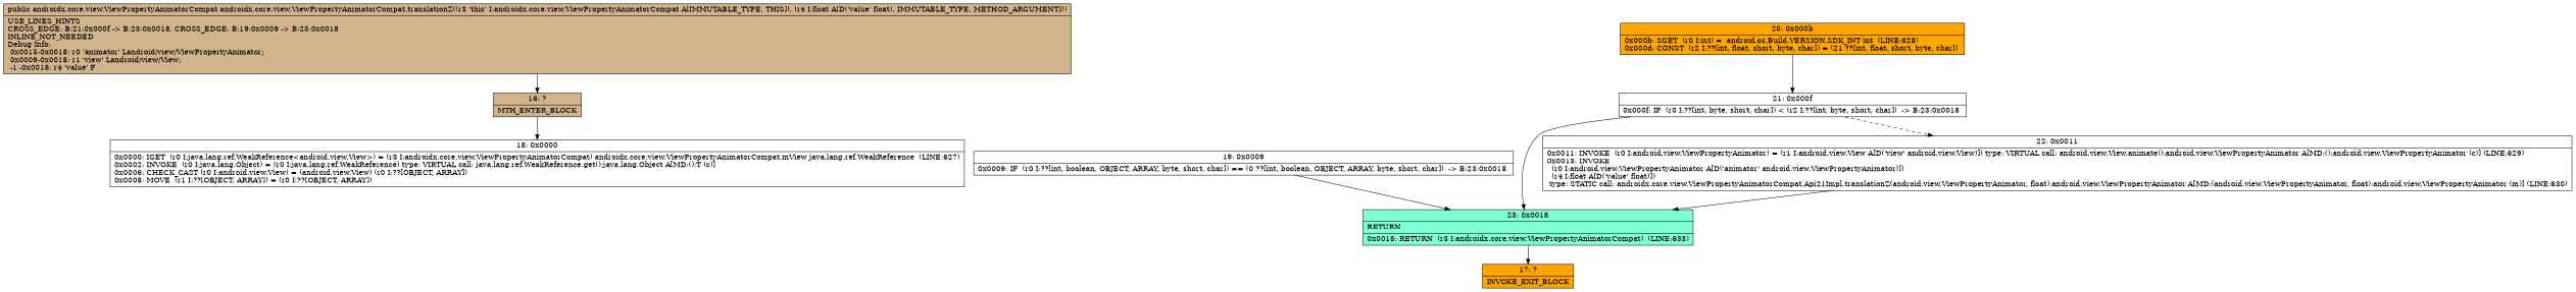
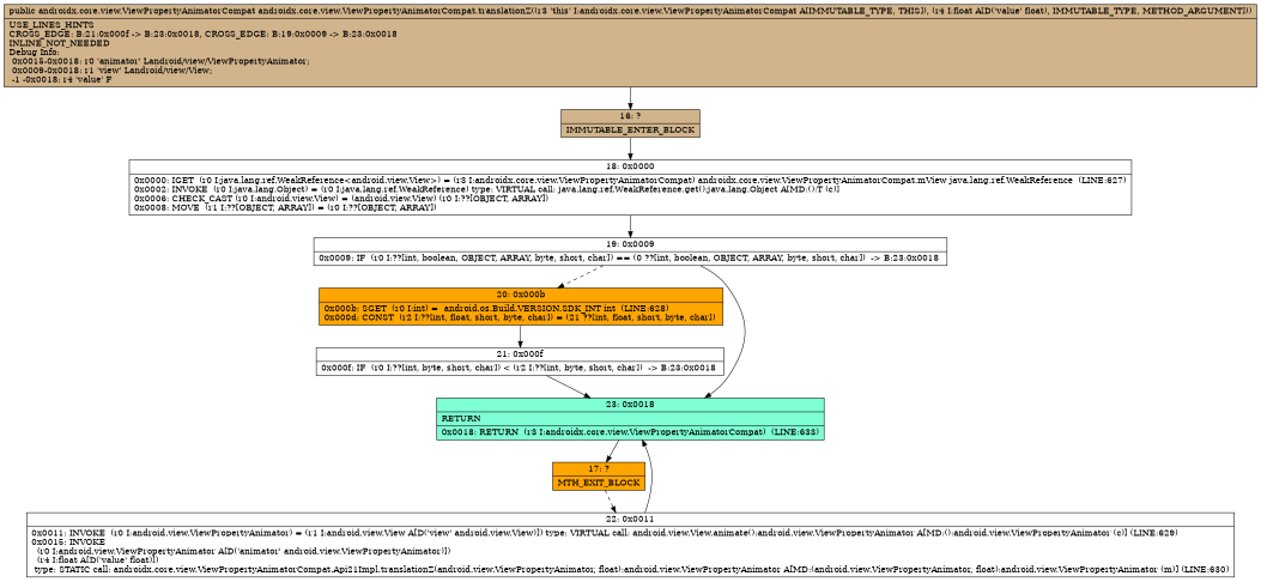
  digraph {
    node [fillcolor=white shape=record style=filled]
-   n1 [fillcolor=tan label="{16\:\ ?|MTH_ENTER_BLOCK\l}"]
+   n1 [fillcolor=tan label="{16\:\ ?|IMMUTABLE_ENTER_BLOCK\l}"]
    n2 [label="{18\:\ 0x0000|0x0000: IGET  (r0 I:java.lang.ref.WeakReference\<android.view.View\>) = (r3 I:androidx.core.view.ViewPropertyAnimatorCompat) androidx.core.view.ViewPropertyAnimatorCompat.mView java.lang.ref.WeakReference  (LINE:627)\l0x0002: INVOKE  (r0 I:java.lang.Object) = (r0 I:java.lang.ref.WeakReference) type: VIRTUAL call: java.lang.ref.WeakReference.get():java.lang.Object A[MD:():T (c)]\l0x0006: CHECK_CAST (r0 I:android.view.View) = (android.view.View) (r0 I:??[OBJECT, ARRAY]) \l0x0008: MOVE  (r1 I:??[OBJECT, ARRAY]) = (r0 I:??[OBJECT, ARRAY]) \l}"]
    n3 [label="{19\:\ 0x0009|0x0009: IF  (r0 I:??[int, boolean, OBJECT, ARRAY, byte, short, char]) == (0 ??[int, boolean, OBJECT, ARRAY, byte, short, char])  \-\> B:23:0x0018 \l}"]
    n4 [fillcolor=orange label="{20\:\ 0x000b|0x000b: SGET  (r0 I:int) =  android.os.Build.VERSION.SDK_INT int  (LINE:628)\l0x000d: CONST  (r2 I:??[int, float, short, byte, char]) = (21 ??[int, float, short, byte, char]) \l}"]
    n5 [fillcolor=aquamarine label="{23\:\ 0x0018|RETURN\l|0x0018: RETURN  (r3 I:androidx.core.view.ViewPropertyAnimatorCompat)  (LINE:633)\l}"]
    n6 [label="{21\:\ 0x000f|0x000f: IF  (r0 I:??[int, byte, short, char]) \< (r2 I:??[int, byte, short, char])  \-\> B:23:0x0018 \l}"]
-   n7 [fillcolor=orange label="{17\:\ ?|INVOKE_EXIT_BLOCK\l}"]
-   n8 [label="{22\:\ 0x0011|0x0011: INVOKE  (r0 I:android.view.ViewPropertyAnimator) = (r1 I:android.view.View A[D('view' android.view.View)]) type: VIRTUAL call: android.view.View.animate():android.view.ViewPropertyAnimator A[MD:():android.view.ViewPropertyAnimator (c)] (LINE:629)\l0x0013: INVOKE  \l  (r0 I:android.view.ViewPropertyAnimator A[D('animator' android.view.ViewPropertyAnimator)])\l  (r4 I:float A[D('value' float)])\l type: STATIC call: androidx.core.view.ViewPropertyAnimatorCompat.Api21Impl.translationZ(android.view.ViewPropertyAnimator, float):android.view.ViewPropertyAnimator A[MD:(android.view.ViewPropertyAnimator, float):android.view.ViewPropertyAnimator (m)] (LINE:630)\l}"]
+   n7 [fillcolor=orange label="{17\:\ ?|MTH_EXIT_BLOCK\l}"]
+   n8 [label="{22\:\ 0x0011|0x0011: INVOKE  (r0 I:android.view.ViewPropertyAnimator) = (r1 I:android.view.View A[D('view' android.view.View)]) type: VIRTUAL call: android.view.View.animate():android.view.ViewPropertyAnimator A[MD:():android.view.ViewPropertyAnimator (c)] (LINE:629)\l0x0015: INVOKE  \l  (r0 I:android.view.ViewPropertyAnimator A[D('animator' android.view.ViewPropertyAnimator)])\l  (r4 I:float A[D('value' float)])\l type: STATIC call: androidx.core.view.ViewPropertyAnimatorCompat.Api21Impl.translationZ(android.view.ViewPropertyAnimator, float):android.view.ViewPropertyAnimator A[MD:(android.view.ViewPropertyAnimator, float):android.view.ViewPropertyAnimator (m)] (LINE:630)\l}"]
    n9 [fillcolor=tan label="{public androidx.core.view.ViewPropertyAnimatorCompat androidx.core.view.ViewPropertyAnimatorCompat.translationZ((r3 'this' I:androidx.core.view.ViewPropertyAnimatorCompat A[IMMUTABLE_TYPE, THIS]), (r4 I:float A[D('value' float), IMMUTABLE_TYPE, METHOD_ARGUMENT]))  | USE_LINES_HINTS\lCROSS_EDGE: B:21:0x000f \-\> B:23:0x0018, CROSS_EDGE: B:19:0x0009 \-\> B:23:0x0018\lINLINE_NOT_NEEDED\lDebug Info:\l  0x0015\-0x0018: r0 'animator' Landroid\/view\/ViewPropertyAnimator;\l  0x0009\-0x0018: r1 'view' Landroid\/view\/View;\l  \-1 \-0x0018: r4 'value' F\l}"]
    n1 -> n2
+   n2 -> n3
+   n3 -> n4 [style=dashed]
    n3 -> n5
    n4 -> n6
    n5 -> n7
    n6 -> n5
-   n6 -> n8 [style=dashed]
+   n7 -> n8 [style=dashed]
    n8 -> n5
    n9 -> n1
  }
